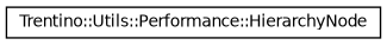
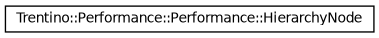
  digraph {
    rankdir=LR
-   n1 [color=black fillcolor=white fontname=Helvetica fontsize=10 height=0.2 label="Trentino::Utils::Performance::HierarchyNode" shape=record style=filled width=0.4]
+   n1 [color=black fillcolor=white fontname=Helvetica fontsize=10 height=0.2 label="Trentino::Performance::Performance::HierarchyNode" shape=record style=filled width=0.4]
  }
